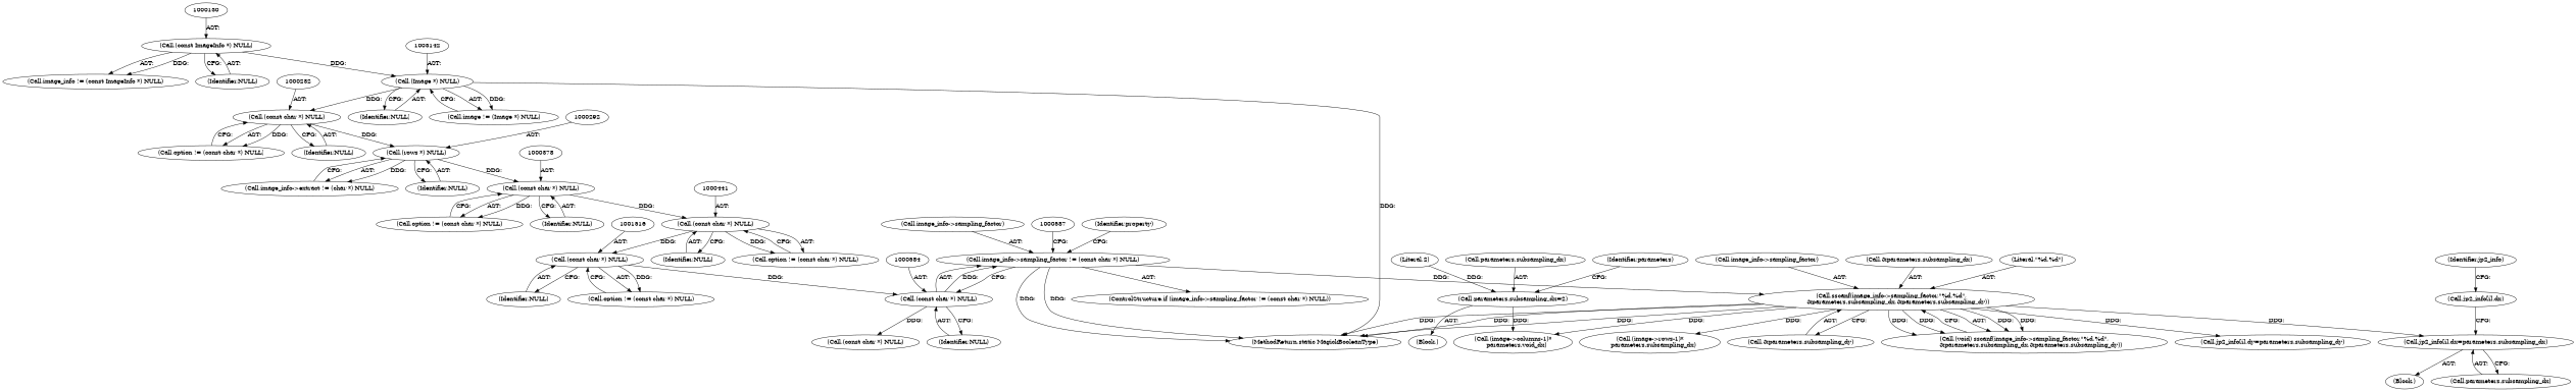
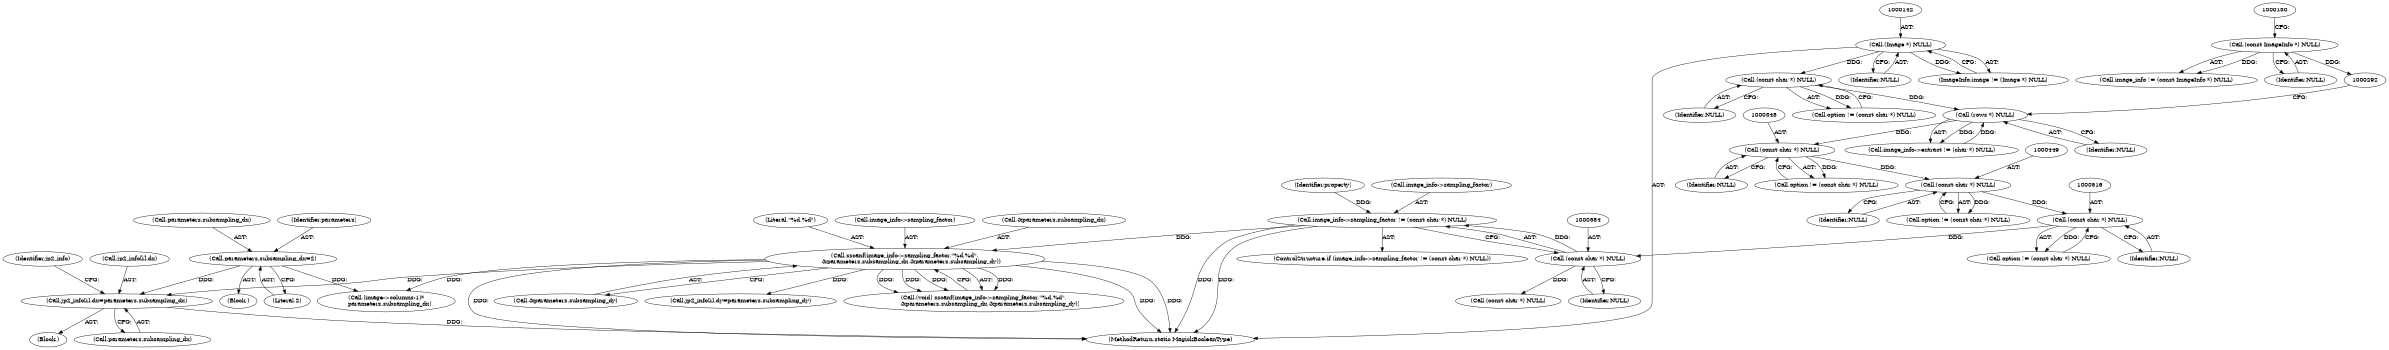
  digraph {
    n1 [label="(Call,jp2_info[i].dx=parameters.subsampling_dx)"]
    n2 [label="(Block,)"]
    n3 [label="(Call,parameters.subsampling_dx)"]
    n4 [label="(MethodReturn,static MagickBooleanType)"]
    n5 [label="(Call,parameters.subsampling_dx=2)"]
    n6 [label="(Block,)"]
    n7 [label="(Literal,2)"]
-   n8 [label="(Call,(image->columns-1)*\n    parameters.void_dx)"]
+   n8 [label="(Call,(image->columns-1)*\n    parameters.subsampling_dx)"]
    n9 [label="(Call,sscanf(image_info->sampling_factor,\"%d,%d\",\n       &parameters.subsampling_dx,&parameters.subsampling_dy))"]
    n10 [label="(Call,jp2_info[i].dy=parameters.subsampling_dy)"]
    n11 [label="(Call,(void) sscanf(image_info->sampling_factor,\"%d,%d\",\n       &parameters.subsampling_dx,&parameters.subsampling_dy))"]
-   n12 [label="(Call,(image->rows-1)*\n    parameters.subsampling_dx)"]
    n13 [label="(Call,&parameters.subsampling_dy)"]
    n14 [label="(Call,image_info->sampling_factor != (const char *) NULL)"]
    n15 [label="(Call,(const char *) NULL)"]
    n16 [label="(ControlStructure,if (image_info->sampling_factor != (const char *) NULL))"]
    n17 [label="(Call,(const char *) NULL)"]
    n18 [label="(Identifier,NULL)"]
    n19 [label="(Call,(const char *) NULL)"]
    n20 [label="(Identifier,NULL)"]
    n21 [label="(Call,option != (const char *) NULL)"]
    n22 [label="(Call,(const char *) NULL)"]
    n23 [label="(Call,option != (const char *) NULL)"]
    n24 [label="(Identifier,NULL)"]
    n25 [label="(Call,(const char *) NULL)"]
    n26 [label="(Call,option != (const char *) NULL)"]
    n27 [label="(Identifier,NULL)"]
    n28 [label="(Call,(rows *) NULL)"]
    n29 [label="(Call,image_info->extract != (char *) NULL)"]
    n30 [label="(Identifier,NULL)"]
    n31 [label="(Call,(const char *) NULL)"]
    n32 [label="(Call,option != (const char *) NULL)"]
    n33 [label="(Identifier,NULL)"]
    n34 [label="(Call,(Image *) NULL)"]
    n35 [label="(Identifier,NULL)"]
-   n36 [label="(Call,image != (Image *) NULL)"]
+   n36 [label="(ImageInfo,image != (Image *) NULL)"]
    n37 [label="(Call,(const ImageInfo *) NULL)"]
    n38 [label="(Call,image_info != (const ImageInfo *) NULL)"]
    n39 [label="(Identifier,NULL)"]
    n40 [label="(Call,parameters.subsampling_dx)"]
    n41 [label="(Identifier,parameters)"]
    n42 [label="(Identifier,property)"]
    n43 [label="(Literal,\"%d,%d\")"]
    n44 [label="(Call,image_info->sampling_factor)"]
    n45 [label="(Call,image_info->sampling_factor)"]
    n46 [label="(Identifier,jp2_info)"]
    n47 [label="(Call,&parameters.subsampling_dx)"]
    n48 [label="(Call,jp2_info[i].dx)"]
-   1000587
    1000584
-   1000516 [label=1001516]
-   1000449 [label=1000441]
-   1000378
+   1000516
+   1000449
+   1000378 [label=1000348]
    1000292
-   1000232
-   1000142 [label=1003142]
+   1000142
    1000130
    n1 -> n2 [label="AST: "]
    n1 -> n3 [label="CFG: "]
+   n1 -> n4 [label="DDG: "]
    n3 -> n1 [label="AST: "]
+   n5 -> n1 [label="DDG: "]
    n5 -> n6 [label="AST: "]
+   n5 -> n7 [label="CFG: "]
    n5 -> n8 [label="DDG: "]
-   n7 -> n5 [label="DDG: "]
+   n7 -> n5 [label="AST: "]
    n9 -> n1 [label="DDG: "]
    n9 -> n4 [label="DDG: "]
    n9 -> n4 [label="DDG: "]
    n9 -> n4 [label="DDG: "]
    n9 -> n8 [label="DDG: "]
    n9 -> n10 [label="DDG: "]
    n9 -> n11 [label="AST: "]
    n9 -> n11 [label="DDG: "]
    n9 -> n11 [label="DDG: "]
    n9 -> n11 [label="DDG: "]
    n9 -> n11 [label="DDG: "]
-   n9 -> n12 [label="DDG: "]
    n9 -> n13 [label="CFG: "]
    n11 -> n9 [label="CFG: "]
    n13 -> n9 [label="AST: "]
    n14 -> n4 [label="DDG: "]
    n14 -> n4 [label="DDG: "]
    n14 -> n9 [label="DDG: "]
    n14 -> n15 [label="CFG: "]
    n14 -> n16 [label="AST: "]
    n15 -> n14 [label="AST: "]
    n15 -> n14 [label="DDG: "]
    n15 -> n17 [label="DDG: "]
    n15 -> n18 [label="CFG: "]
    n18 -> n15 [label="AST: "]
    n19 -> n15 [label="DDG: "]
    n19 -> n20 [label="CFG: "]
    n19 -> n21 [label="AST: "]
    n19 -> n21 [label="DDG: "]
    n20 -> n19 [label="AST: "]
    n21 -> n19 [label="CFG: "]
    n22 -> n19 [label="DDG: "]
    n22 -> n23 [label="AST: "]
    n22 -> n23 [label="DDG: "]
    n22 -> n24 [label="CFG: "]
    n23 -> n22 [label="CFG: "]
    n24 -> n22 [label="AST: "]
    n25 -> n22 [label="DDG: "]
    n25 -> n26 [label="AST: "]
    n25 -> n26 [label="DDG: "]
    n25 -> n27 [label="CFG: "]
    n26 -> n25 [label="CFG: "]
    n27 -> n25 [label="AST: "]
    n28 -> n25 [label="DDG: "]
    n28 -> n29 [label="AST: "]
    n28 -> n29 [label="DDG: "]
    n28 -> n30 [label="CFG: "]
-   n29 -> n28 [label="CFG: "]
+   n29 -> n28 [label="DDG: "]
    n30 -> n28 [label="AST: "]
    n31 -> n28 [label="DDG: "]
    n31 -> n32 [label="AST: "]
    n31 -> n32 [label="DDG: "]
    n31 -> n33 [label="CFG: "]
    n32 -> n31 [label="CFG: "]
    n33 -> n31 [label="AST: "]
-   n34 -> n4 [label="DDG: "]
+   n34 -> n4 [label="AST: "]
    n34 -> n31 [label="DDG: "]
    n34 -> n35 [label="CFG: "]
    n34 -> n36 [label="AST: "]
    n34 -> n36 [label="DDG: "]
    n35 -> n34 [label="AST: "]
    n36 -> n34 [label="CFG: "]
-   n37 -> n34 [label="DDG: "]
+   n37 -> 1000292 [label="DDG: "]
    n37 -> n38 [label="AST: "]
    n37 -> n38 [label="DDG: "]
    n37 -> n39 [label="CFG: "]
    n39 -> n37 [label="AST: "]
    n40 -> n5 [label="AST: "]
-   n41 -> n5 [label="CFG: "]
-   n42 -> n14 [label="CFG: "]
+   n41 -> n5 [label="AST: "]
+   n42 -> n14 [label="DDG: "]
    n43 -> n9 [label="AST: "]
    n44 -> n14 [label="AST: "]
    n45 -> n9 [label="AST: "]
-   n46 -> n48 [label="CFG: "]
+   n46 -> n1 [label="CFG: "]
    n47 -> n9 [label="AST: "]
-   n48 -> n1 [label="CFG: "]
-   1000587 -> n14 [label="CFG: "]
+   n48 -> n1 [label="AST: "]
    1000584 -> n15 [label="AST: "]
    1000516 -> n19 [label="AST: "]
    1000449 -> n22 [label="AST: "]
    1000378 -> n25 [label="AST: "]
-   1000292 -> n28 [label="AST: "]
-   1000232 -> n31 [label="AST: "]
+   1000292 -> n28 [label="CFG: "]
    1000142 -> n34 [label="AST: "]
-   1000130 -> n37 [label="AST: "]
+   1000130 -> n37 [label="CFG: "]
  }
